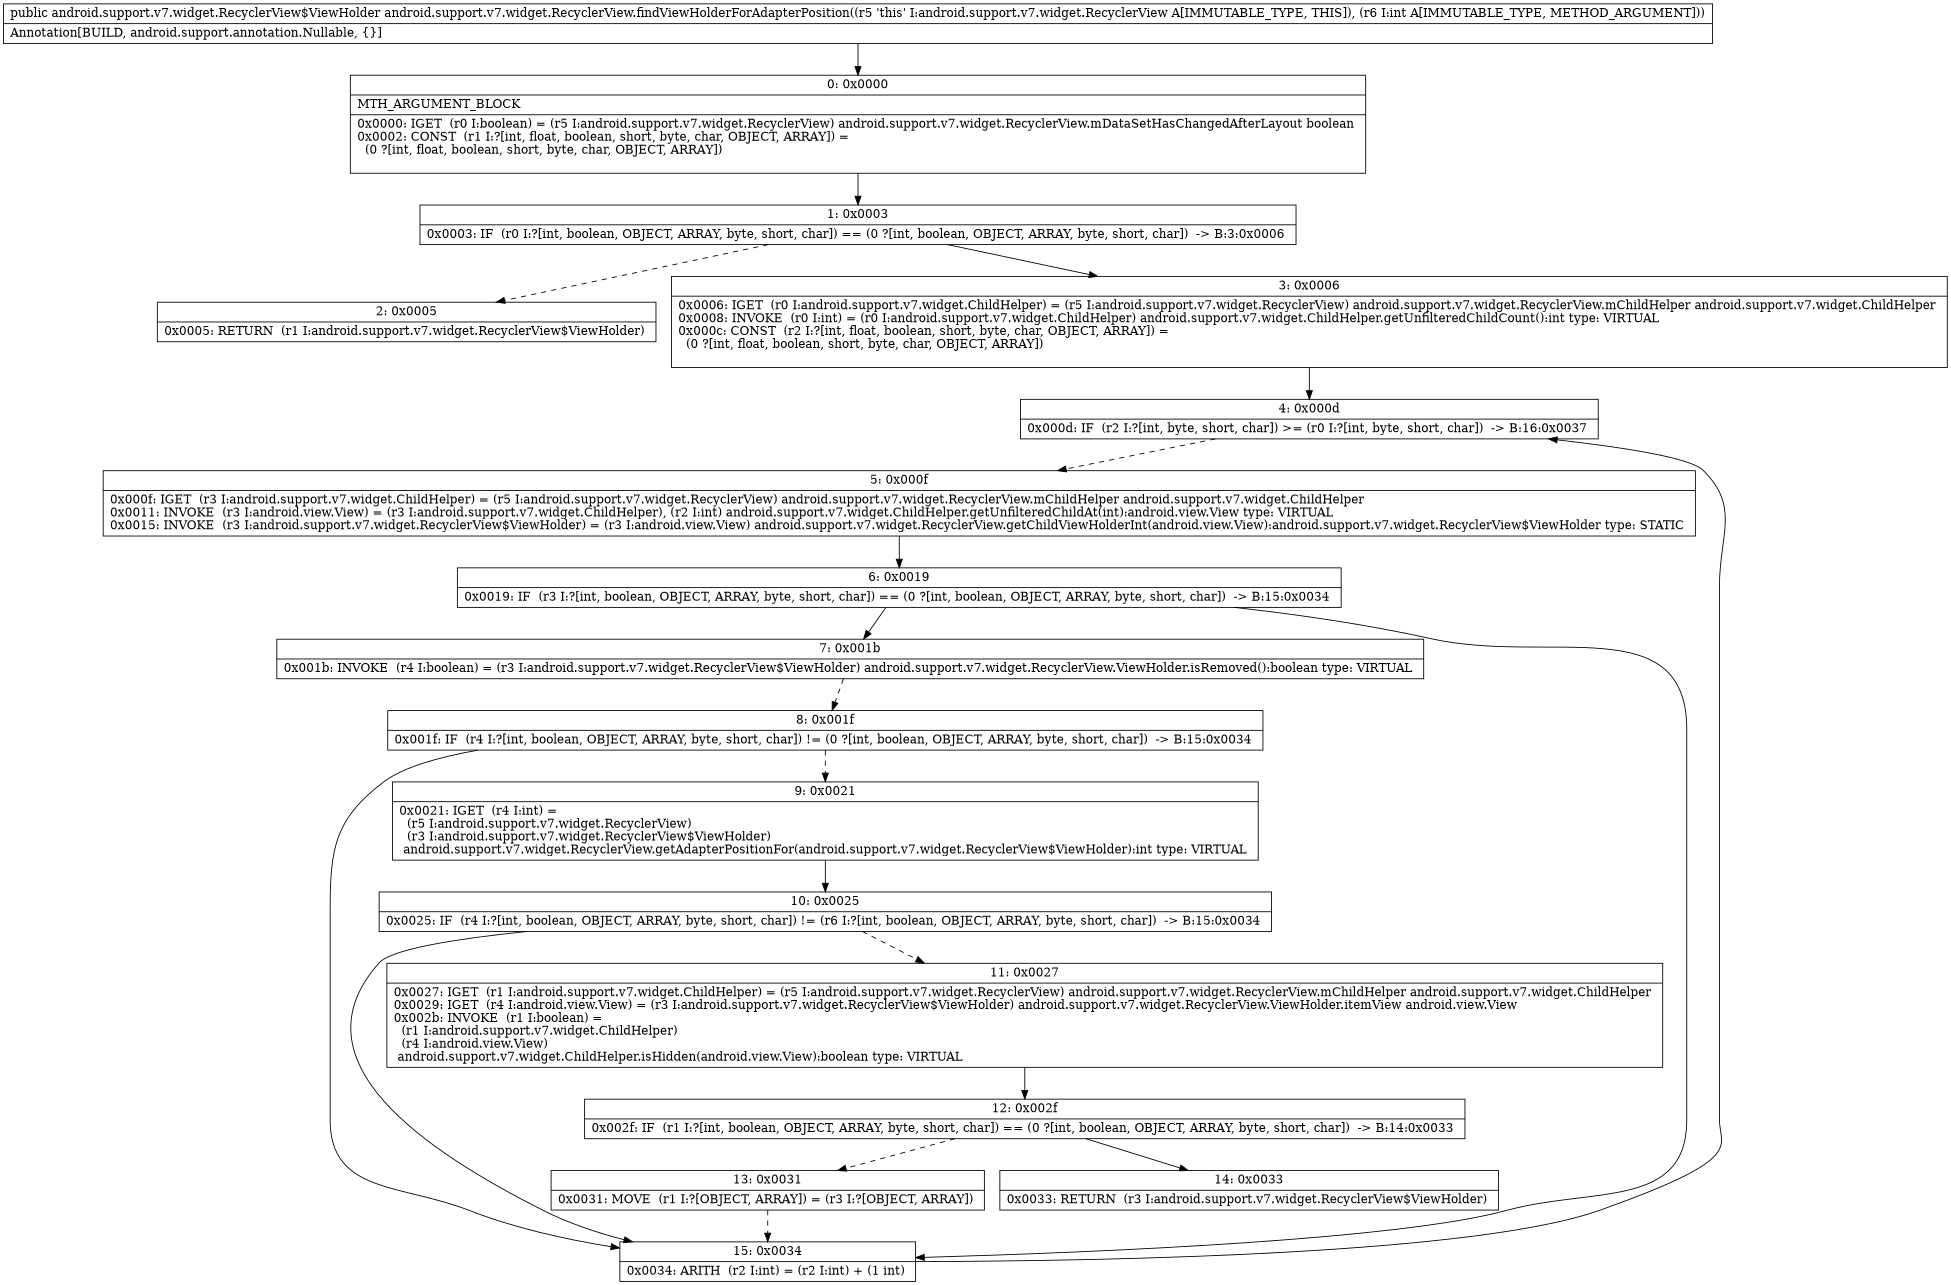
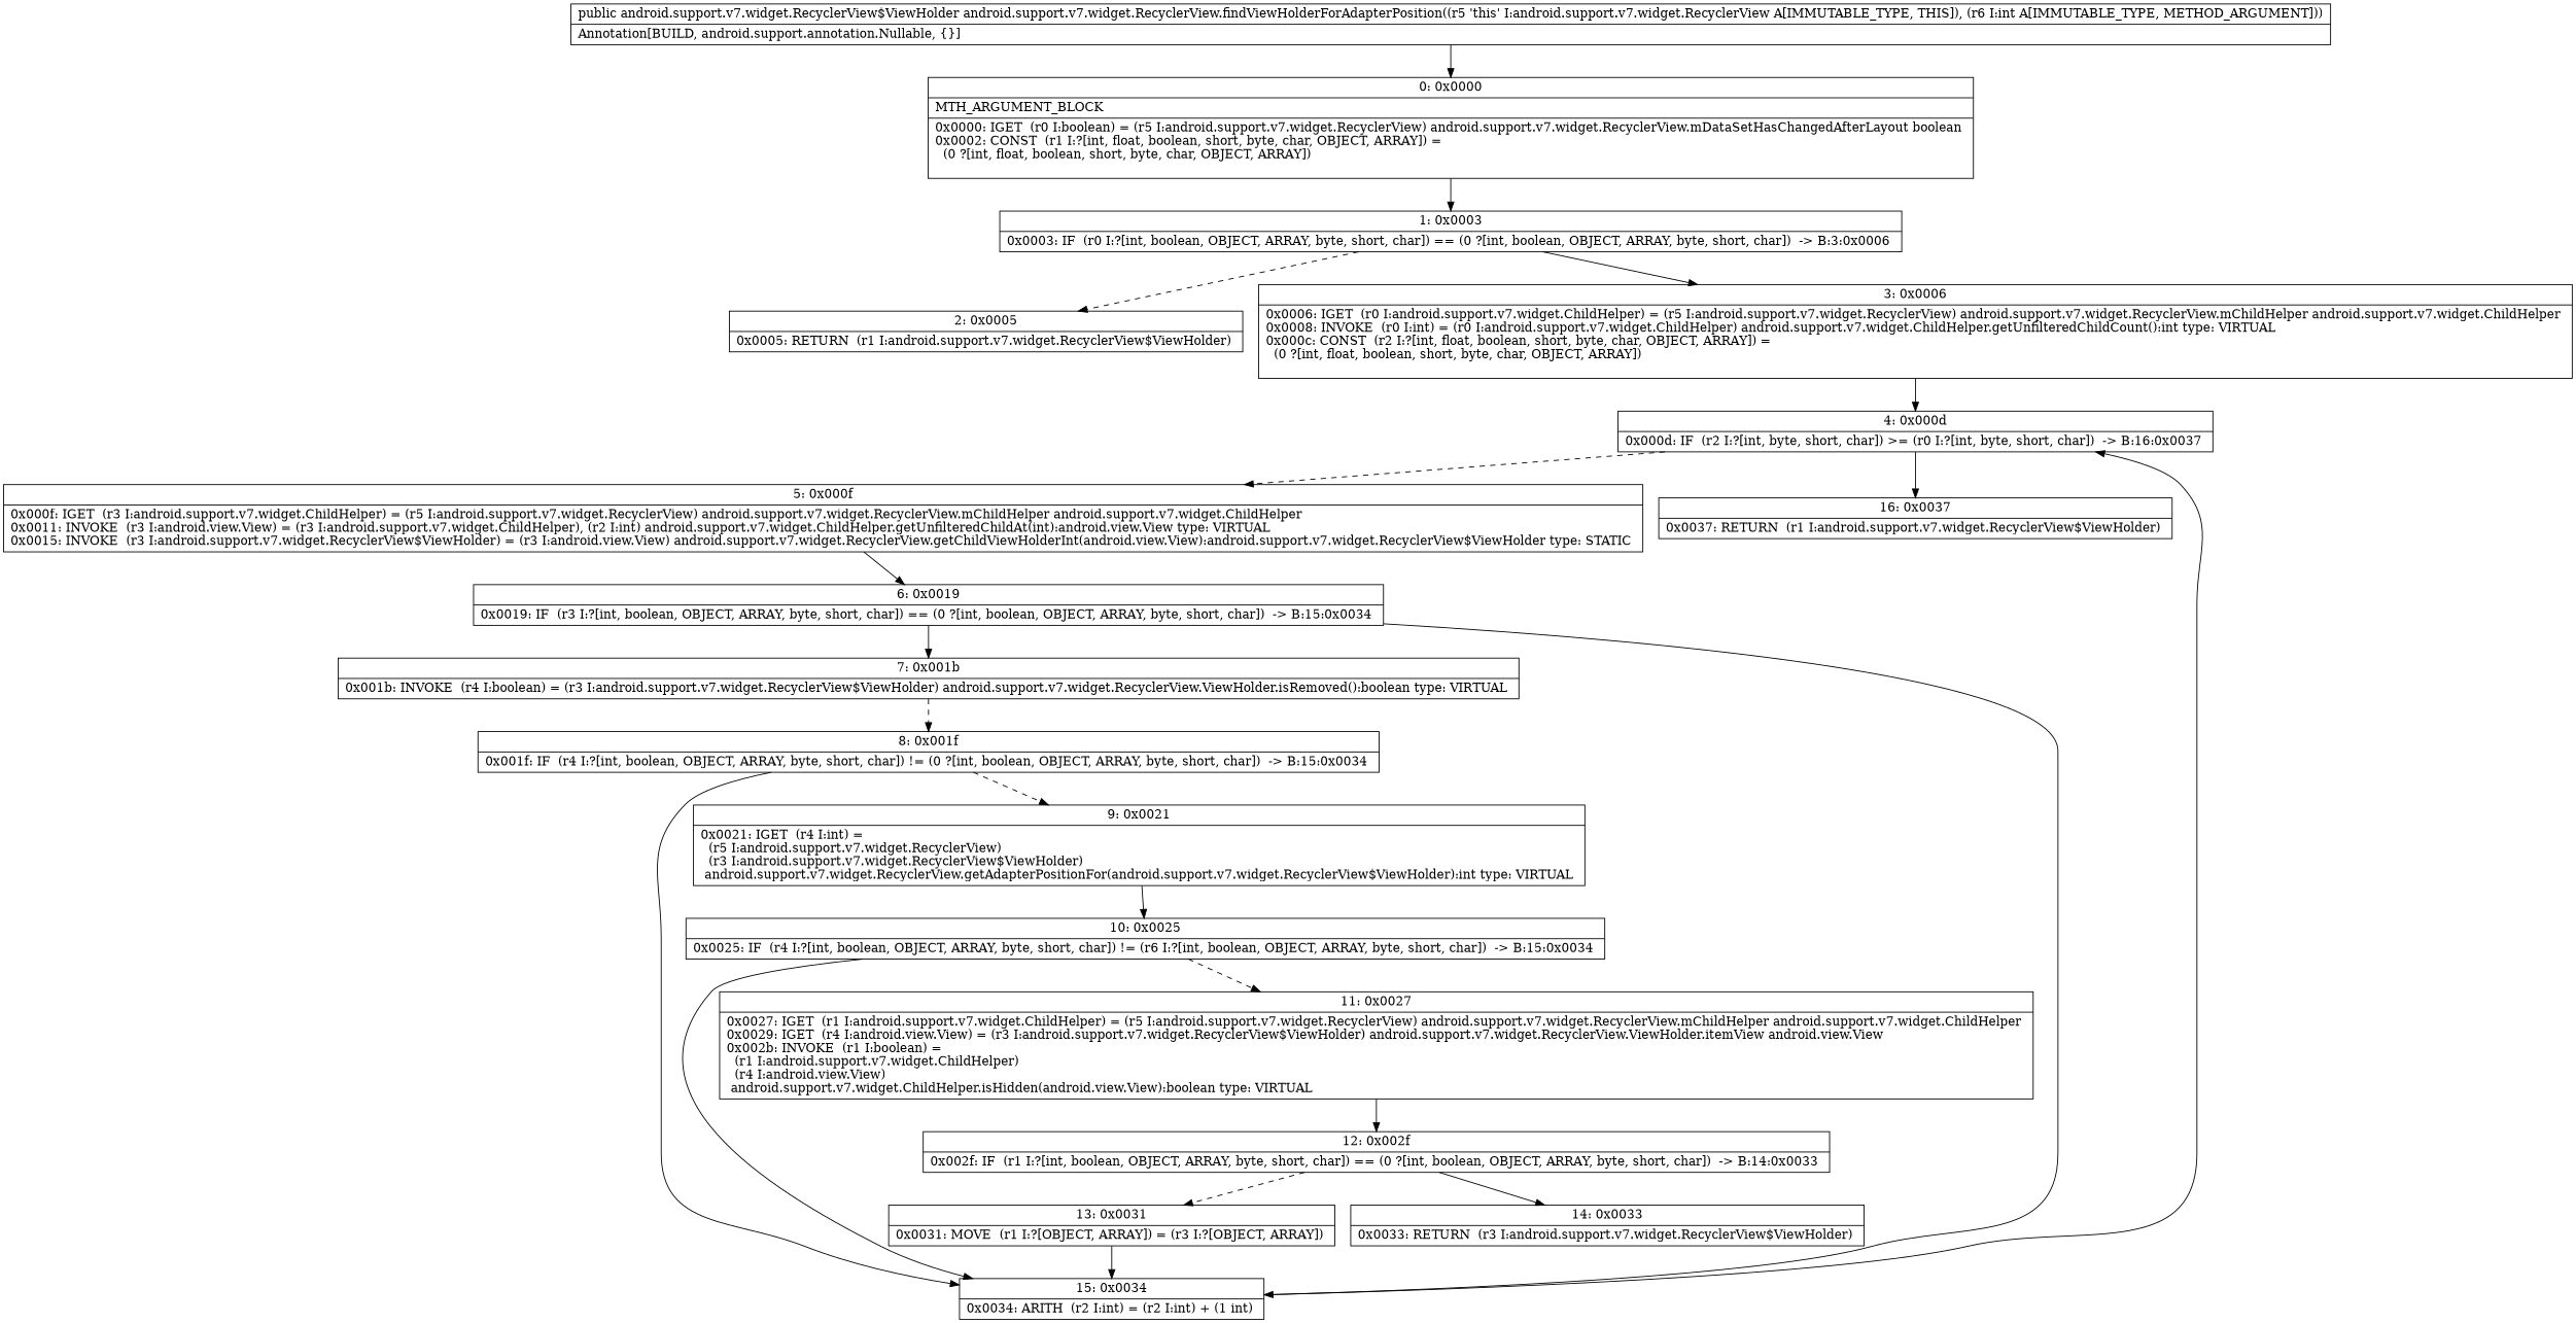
  digraph {
    node [shape=record]
    n1 [label="{0\:\ 0x0000|MTH_ARGUMENT_BLOCK\l|0x0000: IGET  (r0 I:boolean) = (r5 I:android.support.v7.widget.RecyclerView) android.support.v7.widget.RecyclerView.mDataSetHasChangedAfterLayout boolean \l0x0002: CONST  (r1 I:?[int, float, boolean, short, byte, char, OBJECT, ARRAY]) = \l  (0 ?[int, float, boolean, short, byte, char, OBJECT, ARRAY])\l \l}"]
    n2 [label="{1\:\ 0x0003|0x0003: IF  (r0 I:?[int, boolean, OBJECT, ARRAY, byte, short, char]) == (0 ?[int, boolean, OBJECT, ARRAY, byte, short, char])  \-\> B:3:0x0006 \l}"]
    n3 [label="{2\:\ 0x0005|0x0005: RETURN  (r1 I:android.support.v7.widget.RecyclerView$ViewHolder) \l}"]
    n4 [label="{3\:\ 0x0006|0x0006: IGET  (r0 I:android.support.v7.widget.ChildHelper) = (r5 I:android.support.v7.widget.RecyclerView) android.support.v7.widget.RecyclerView.mChildHelper android.support.v7.widget.ChildHelper \l0x0008: INVOKE  (r0 I:int) = (r0 I:android.support.v7.widget.ChildHelper) android.support.v7.widget.ChildHelper.getUnfilteredChildCount():int type: VIRTUAL \l0x000c: CONST  (r2 I:?[int, float, boolean, short, byte, char, OBJECT, ARRAY]) = \l  (0 ?[int, float, boolean, short, byte, char, OBJECT, ARRAY])\l \l}"]
    n5 [label="{4\:\ 0x000d|0x000d: IF  (r2 I:?[int, byte, short, char]) \>= (r0 I:?[int, byte, short, char])  \-\> B:16:0x0037 \l}"]
    n6 [label="{5\:\ 0x000f|0x000f: IGET  (r3 I:android.support.v7.widget.ChildHelper) = (r5 I:android.support.v7.widget.RecyclerView) android.support.v7.widget.RecyclerView.mChildHelper android.support.v7.widget.ChildHelper \l0x0011: INVOKE  (r3 I:android.view.View) = (r3 I:android.support.v7.widget.ChildHelper), (r2 I:int) android.support.v7.widget.ChildHelper.getUnfilteredChildAt(int):android.view.View type: VIRTUAL \l0x0015: INVOKE  (r3 I:android.support.v7.widget.RecyclerView$ViewHolder) = (r3 I:android.view.View) android.support.v7.widget.RecyclerView.getChildViewHolderInt(android.view.View):android.support.v7.widget.RecyclerView$ViewHolder type: STATIC \l}"]
+   n7 [label="{16\:\ 0x0037|0x0037: RETURN  (r1 I:android.support.v7.widget.RecyclerView$ViewHolder) \l}"]
    n8 [label="{6\:\ 0x0019|0x0019: IF  (r3 I:?[int, boolean, OBJECT, ARRAY, byte, short, char]) == (0 ?[int, boolean, OBJECT, ARRAY, byte, short, char])  \-\> B:15:0x0034 \l}"]
    n9 [label="{7\:\ 0x001b|0x001b: INVOKE  (r4 I:boolean) = (r3 I:android.support.v7.widget.RecyclerView$ViewHolder) android.support.v7.widget.RecyclerView.ViewHolder.isRemoved():boolean type: VIRTUAL \l}"]
    n10 [label="{15\:\ 0x0034|0x0034: ARITH  (r2 I:int) = (r2 I:int) + (1 int) \l}"]
    n11 [label="{8\:\ 0x001f|0x001f: IF  (r4 I:?[int, boolean, OBJECT, ARRAY, byte, short, char]) != (0 ?[int, boolean, OBJECT, ARRAY, byte, short, char])  \-\> B:15:0x0034 \l}"]
    n12 [label="{9\:\ 0x0021|0x0021: IGET  (r4 I:int) = \l  (r5 I:android.support.v7.widget.RecyclerView)\l  (r3 I:android.support.v7.widget.RecyclerView$ViewHolder)\l android.support.v7.widget.RecyclerView.getAdapterPositionFor(android.support.v7.widget.RecyclerView$ViewHolder):int type: VIRTUAL \l}"]
    n13 [label="{10\:\ 0x0025|0x0025: IF  (r4 I:?[int, boolean, OBJECT, ARRAY, byte, short, char]) != (r6 I:?[int, boolean, OBJECT, ARRAY, byte, short, char])  \-\> B:15:0x0034 \l}"]
    n14 [label="{11\:\ 0x0027|0x0027: IGET  (r1 I:android.support.v7.widget.ChildHelper) = (r5 I:android.support.v7.widget.RecyclerView) android.support.v7.widget.RecyclerView.mChildHelper android.support.v7.widget.ChildHelper \l0x0029: IGET  (r4 I:android.view.View) = (r3 I:android.support.v7.widget.RecyclerView$ViewHolder) android.support.v7.widget.RecyclerView.ViewHolder.itemView android.view.View \l0x002b: INVOKE  (r1 I:boolean) = \l  (r1 I:android.support.v7.widget.ChildHelper)\l  (r4 I:android.view.View)\l android.support.v7.widget.ChildHelper.isHidden(android.view.View):boolean type: VIRTUAL \l}"]
    n15 [label="{12\:\ 0x002f|0x002f: IF  (r1 I:?[int, boolean, OBJECT, ARRAY, byte, short, char]) == (0 ?[int, boolean, OBJECT, ARRAY, byte, short, char])  \-\> B:14:0x0033 \l}"]
    n16 [label="{13\:\ 0x0031|0x0031: MOVE  (r1 I:?[OBJECT, ARRAY]) = (r3 I:?[OBJECT, ARRAY]) \l}"]
    n17 [label="{14\:\ 0x0033|0x0033: RETURN  (r3 I:android.support.v7.widget.RecyclerView$ViewHolder) \l}"]
    n18 [label="{public android.support.v7.widget.RecyclerView$ViewHolder android.support.v7.widget.RecyclerView.findViewHolderForAdapterPosition((r5 'this' I:android.support.v7.widget.RecyclerView A[IMMUTABLE_TYPE, THIS]), (r6 I:int A[IMMUTABLE_TYPE, METHOD_ARGUMENT]))  | Annotation[BUILD, android.support.annotation.Nullable, \{\}]\l}"]
    n1 -> n2
    n2 -> n3 [style=dashed]
    n2 -> n4
    n4 -> n5
    n5 -> n6 [style=dashed]
+   n5 -> n7
    n6 -> n8
    n8 -> n9 [style=solid]
    n8 -> n10
    n9 -> n11 [style=dashed]
    n10 -> n5
    n11 -> n10
    n11 -> n12 [style=dashed]
    n12 -> n13
    n13 -> n10
    n13 -> n14 [style=dashed]
    n14 -> n15
    n15 -> n16 [style=dashed]
    n15 -> n17
-   n16 -> n10 [style=dashed]
+   n16 -> n10
    n18 -> n1
  }
